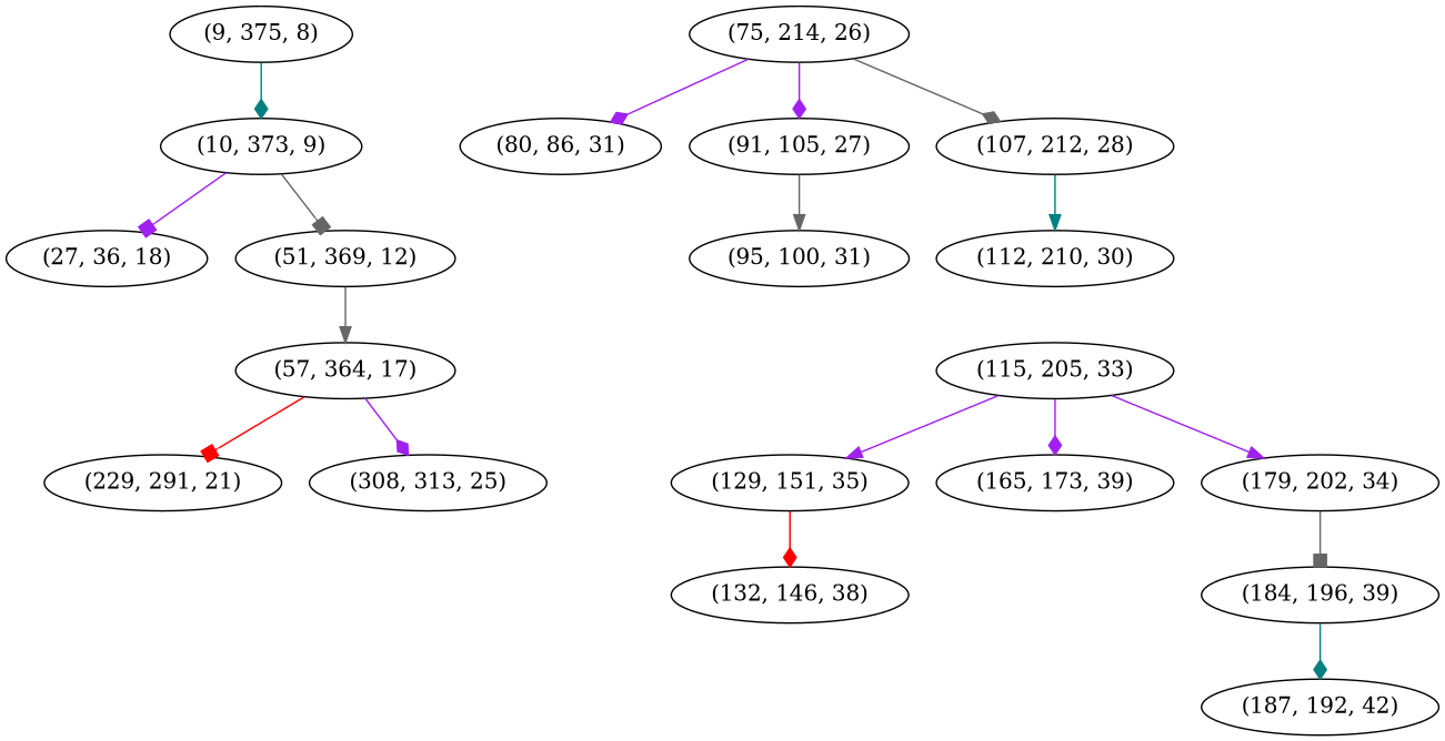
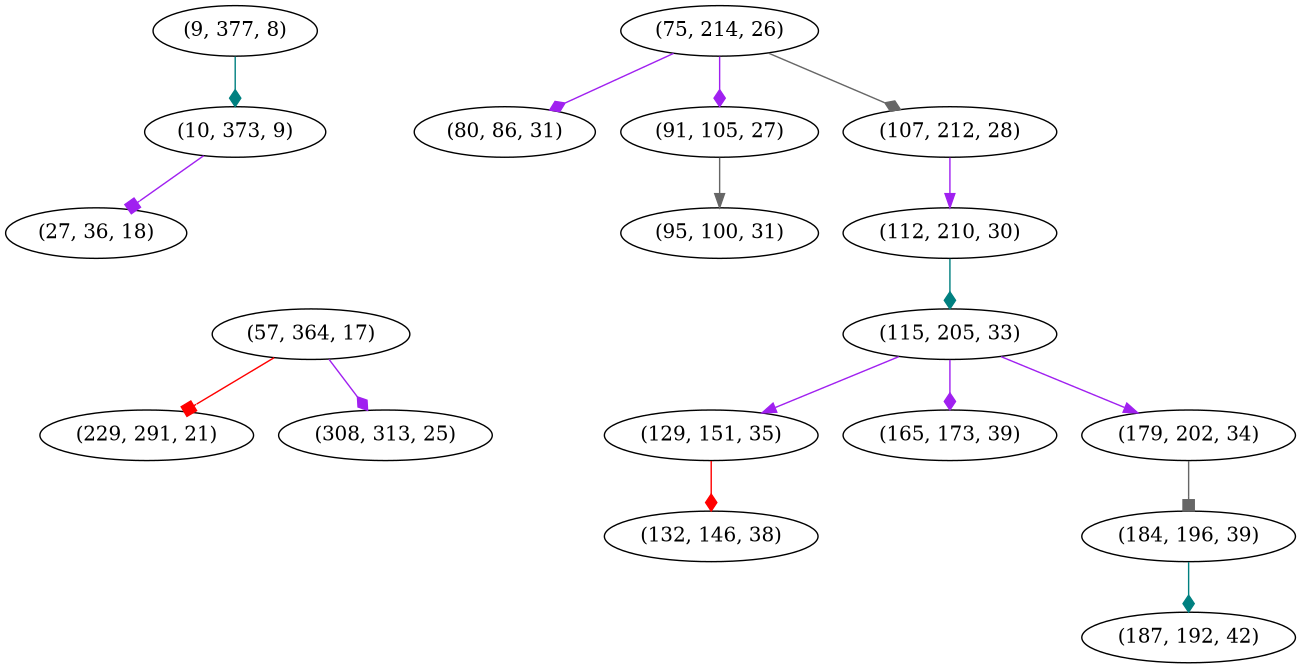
  digraph {
    edge [arrowhead=diamond color=purple]
-   "(9, 375, 8)"
+   "(9, 375, 8)" [label="(9, 377, 8)"]
    "(10, 373, 9)"
    "(27, 36, 18)"
-   "(51, 369, 12)"
    "(57, 364, 17)"
    "(229, 291, 21)"
    "(308, 313, 25)"
    "(75, 214, 26)"
    "(80, 86, 31)"
    "(91, 105, 27)"
    "(107, 212, 28)"
    "(95, 100, 31)"
    "(112, 210, 30)"
    "(115, 205, 33)"
    "(129, 151, 35)"
    "(165, 173, 39)"
    "(179, 202, 34)"
    "(132, 146, 38)"
    "(184, 196, 39)"
    "(187, 192, 42)"
    "(9, 375, 8)" -> "(10, 373, 9)" [color=teal]
    "(10, 373, 9)" -> "(27, 36, 18)" [arrowhead=box]
-   "(10, 373, 9)" -> "(51, 369, 12)" [arrowhead=box color=gray40]
-   "(51, 369, 12)" -> "(57, 364, 17)" [arrowhead=normal color=gray40]
    "(57, 364, 17)" -> "(229, 291, 21)" [arrowhead=box color=red]
    "(57, 364, 17)" -> "(308, 313, 25)"
    "(75, 214, 26)" -> "(80, 86, 31)"
    "(75, 214, 26)" -> "(91, 105, 27)"
    "(75, 214, 26)" -> "(107, 212, 28)" [color=gray40]
    "(91, 105, 27)" -> "(95, 100, 31)" [arrowhead=normal color=gray40]
-   "(107, 212, 28)" -> "(112, 210, 30)" [arrowhead=normal color=teal]
+   "(107, 212, 28)" -> "(112, 210, 30)" [arrowhead=normal]
+   "(112, 210, 30)" -> "(115, 205, 33)" [color=teal]
    "(115, 205, 33)" -> "(129, 151, 35)" [arrowhead=normal]
    "(115, 205, 33)" -> "(165, 173, 39)"
    "(115, 205, 33)" -> "(179, 202, 34)" [arrowhead=normal]
    "(129, 151, 35)" -> "(132, 146, 38)" [color=red]
    "(179, 202, 34)" -> "(184, 196, 39)" [arrowhead=box color=gray40]
    "(184, 196, 39)" -> "(187, 192, 42)" [color=teal]
  }
